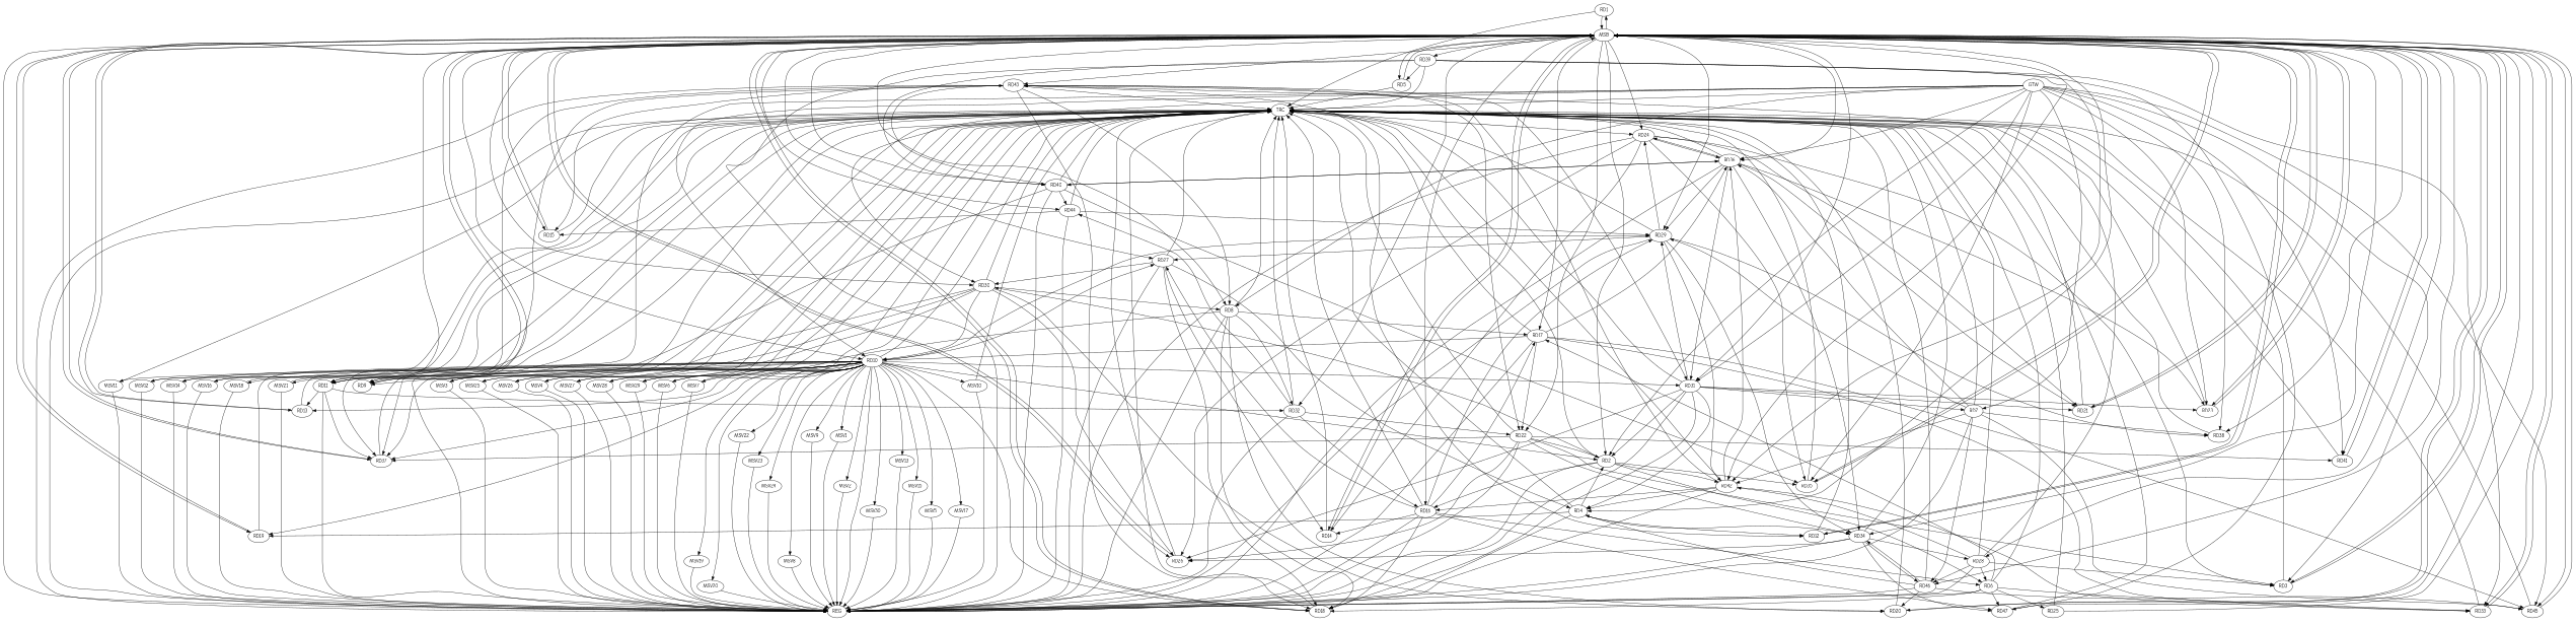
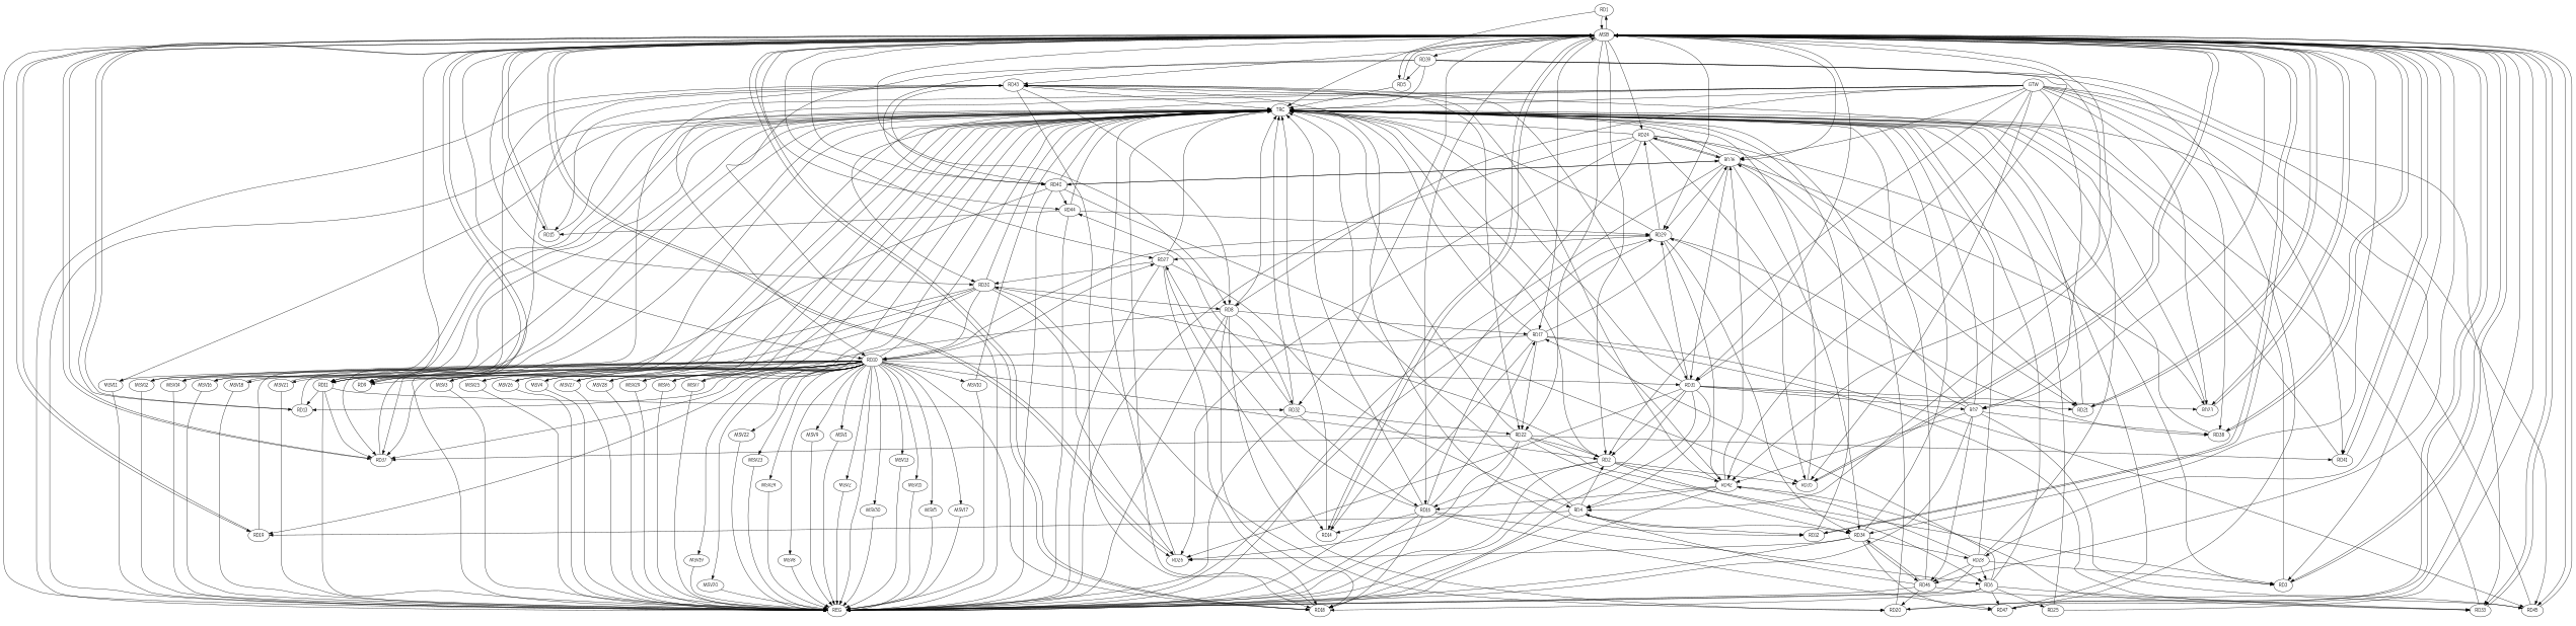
  strict digraph {
    fontname="Comic Neue"
    node [fontname="Comic Neue"]
    edge [fontname="Comic Neue"]
    n1 [label=RD1]
    n2 [label=MSB]
    n3 [label=TRC]
    n4 [label=RD2]
    n5 [label=RD16]
    n6 [label=RD30]
    n7 [label=RD35]
    n8 [label=RD42]
    n9 [label=REG]
    n10 [label=RD3]
    n11 [label=RD4]
    n12 [label=RD12]
    n13 [label=RD19]
    n14 [label=RD34]
    n15 [label=RD5]
    n16 [label=RD17]
    n17 [label=RD18]
    n18 [label=RD33]
    n19 [label=RD7]
    n20 [label=RD29]
    n21 [label=RD36]
    n22 [label=RD38]
    n23 [label=RD45]
    n24 [label=RD46]
    n25 [label=RD8]
    n26 [label=RD20]
    n27 [label=RD32]
    n28 [label=RD37]
    n29 [label=RD9]
    n30 [label=RD10]
    n31 [label=RD11]
    n32 [label=RD13]
    n33 [label=RD27]
    n34 [label=RD31]
    n35 [label=RD14]
    n36 [label=RD15]
    n37 [label=RD22]
    n38 [label=RD21]
    n39 [label=RD26]
    n40 [label=RD41]
    n41 [label=RD23]
    n42 [label=RD24]
    n43 [label=RD28]
    n44 [label=RD44]
    n45 [label=RD40]
    n46 [label=RD39]
    n47 [label=RD43]
    n48 [label=RD6]
    n49 [label=RD25]
    n50 [label=RD47]
    n51 [label=MSV1]
    n52 [label=MSV2]
    n53 [label=MSV3]
    n54 [label=MSV4]
    n55 [label=MSV5]
    n56 [label=MSV6]
    n57 [label=MSV7]
    n58 [label=MSV8]
    n59 [label=MSV9]
    n60 [label=MSV10]
    n61 [label=MSV11]
    n62 [label=MSV12]
    n63 [label=MSV13]
    n64 [label=MSV14]
    n65 [label=MSV15]
    n66 [label=MSV16]
    n67 [label=MSV17]
    n68 [label=MSV18]
    n69 [label=MSV19]
    n70 [label=MSV20]
    n71 [label=MSV21]
    n72 [label=MSV22]
    n73 [label=MSV23]
    n74 [label=MSV24]
    n75 [label=MSV25]
    n76 [label=MSV26]
    n77 [label=MSV27]
    n78 [label=MSV28]
    n79 [label=MSV29]
    n80 [label=MSV30]
    n81 [label=GTW]
    n1 -> n2
    n1 -> n3
    n2 -> n1
    n2 -> n4
    n2 -> n5
    n2 -> n6
    n2 -> n7
    n2 -> n8
    n2 -> n9
    n2 -> n10
    n2 -> n11
    n2 -> n12
    n2 -> n13
    n2 -> n14
    n2 -> n15
    n2 -> n16
    n2 -> n17
    n2 -> n18
+   n2 -> n19
    n2 -> n20
    n2 -> n21
    n2 -> n22
    n2 -> n23
    n2 -> n24
    n2 -> n25
    n2 -> n26
    n2 -> n27
    n2 -> n28
    n2 -> n29
    n2 -> n30
    n2 -> n31
    n2 -> n32
    n2 -> n33
    n2 -> n34
    n2 -> n35
    n2 -> n36
    n2 -> n37
    n2 -> n38
    n2 -> n39
    n2 -> n40
    n2 -> n41
    n2 -> n42
    n2 -> n43
    n2 -> n44
    n2 -> n45
    n2 -> n46
    n2 -> n47
    n3 -> n9
    n4 -> n3
    n4 -> n5
    n4 -> n6
    n4 -> n7
    n4 -> n8
    n4 -> n9
    n4 -> n48
    n5 -> n3
    n5 -> n9
    n5 -> n16
    n5 -> n17
    n5 -> n20
    n5 -> n33
    n5 -> n35
    n5 -> n48
    n5 -> n50
    n6 -> n3
    n6 -> n9
    n6 -> n25
    n6 -> n26
    n6 -> n28
    n6 -> n29
    n6 -> n30
    n6 -> n39
    n7 -> n2
    n7 -> n3
    n8 -> n3
    n8 -> n5
    n8 -> n9
    n8 -> n11
    n8 -> n18
    n8 -> n21
    n8 -> n47
    n10 -> n2
    n10 -> n3
    n11 -> n3
    n11 -> n4
    n11 -> n9
    n11 -> n12
    n11 -> n13
    n11 -> n14
    n12 -> n2
    n12 -> n3
    n13 -> n2
    n13 -> n3
    n14 -> n3
    n14 -> n9
    n14 -> n24
    n14 -> n39
    n14 -> n43
    n14 -> n50
    n15 -> n2
    n15 -> n3
    n16 -> n3
    n16 -> n9
    n16 -> n18
    n16 -> n21
    n16 -> n23
    n16 -> n30
    n16 -> n37
    n17 -> n2
    n17 -> n3
    n18 -> n2
    n18 -> n3
    n19 -> n3
    n19 -> n8
    n19 -> n9
    n19 -> n20
    n19 -> n21
    n19 -> n22
    n19 -> n23
    n19 -> n24
    n20 -> n3
    n20 -> n8
    n20 -> n9
    n20 -> n14
    n20 -> n22
    n20 -> n33
    n20 -> n42
    n21 -> n3
    n21 -> n9
    n21 -> n14
    n21 -> n20
    n21 -> n34
    n21 -> n38
    n21 -> n41
    n21 -> n42
    n21 -> n45
+   n22 -> n2
    n22 -> n3
    n23 -> n2
    n23 -> n3
    n24 -> n3
    n24 -> n9
    n24 -> n11
    n24 -> n14
    n24 -> n23
    n24 -> n26
    n25 -> n3
    n25 -> n9
    n25 -> n16
    n25 -> n17
    n25 -> n26
    n25 -> n27
    n25 -> n28
    n26 -> n2
    n26 -> n3
    n27 -> n3
    n27 -> n5
    n27 -> n9
    n27 -> n37
    n27 -> n44
    n28 -> n2
    n28 -> n3
    n29 -> n2
    n29 -> n3
    n30 -> n3
    n30 -> n4
    n30 -> n9
    n30 -> n13
    n30 -> n17
    n30 -> n20
    n30 -> n28
    n30 -> n29
    n30 -> n31
    n30 -> n32
    n30 -> n33
    n30 -> n34
    n30 -> n51
    n30 -> n52
    n30 -> n53
    n30 -> n54
    n30 -> n55
    n30 -> n56
    n30 -> n57
    n30 -> n58
    n30 -> n59
    n30 -> n60
    n30 -> n61
    n30 -> n62
    n30 -> n63
    n30 -> n64
    n30 -> n65
    n30 -> n66
    n30 -> n67
    n30 -> n68
    n30 -> n69
    n30 -> n70
    n30 -> n71
    n30 -> n72
    n30 -> n73
    n30 -> n74
    n30 -> n75
    n30 -> n76
    n30 -> n77
    n30 -> n78
    n30 -> n79
    n30 -> n80
    n31 -> n3
    n31 -> n9
    n31 -> n27
    n31 -> n28
    n31 -> n32
    n32 -> n2
    n32 -> n3
    n33 -> n3
    n33 -> n6
    n33 -> n9
    n33 -> n11
    n33 -> n17
    n33 -> n35
    n34 -> n3
    n34 -> n4
    n34 -> n9
    n34 -> n11
    n34 -> n17
    n34 -> n19
    n34 -> n20
    n34 -> n38
    n34 -> n39
    n34 -> n41
    n35 -> n2
    n35 -> n3
    n36 -> n2
    n36 -> n3
    n37 -> n3
    n37 -> n4
    n37 -> n9
    n37 -> n10
    n37 -> n14
    n37 -> n28
    n37 -> n39
    n37 -> n40
    n38 -> n2
    n38 -> n3
    n39 -> n2
    n39 -> n3
    n40 -> n2
    n40 -> n3
    n41 -> n2
    n41 -> n3
-   n3 -> n42
+   n42 -> n3
    n42 -> n7
    n42 -> n9
    n42 -> n10
    n42 -> n21
    n42 -> n35
    n42 -> n38
    n42 -> n39
    n43 -> n3
    n43 -> n8
    n43 -> n9
    n43 -> n10
    n43 -> n24
    n43 -> n47
    n43 -> n48
    n44 -> n3
    n44 -> n9
    n44 -> n20
    n44 -> n36
    n45 -> n3
    n45 -> n7
    n45 -> n9
    n45 -> n21
    n45 -> n31
    n45 -> n44
    n45 -> n47
    n46 -> n3
    n46 -> n8
    n46 -> n9
    n46 -> n15
    n46 -> n18
    n46 -> n45
    n46 -> n50
    n47 -> n3
    n47 -> n9
    n47 -> n12
    n47 -> n17
    n47 -> n25
    n47 -> n28
    n47 -> n31
    n47 -> n34
    n47 -> n36
    n47 -> n37
    n48 -> n3
    n48 -> n9
    n48 -> n16
    n48 -> n17
    n48 -> n18
    n48 -> n49
    n48 -> n50
    n49 -> n2
    n49 -> n3
    n50 -> n2
    n50 -> n3
    n51 -> n9
    n52 -> n9
    n53 -> n3
    n53 -> n9
    n54 -> n3
    n54 -> n9
    n55 -> n9
    n56 -> n3
    n56 -> n9
    n57 -> n3
    n57 -> n9
    n58 -> n9
    n59 -> n9
    n60 -> n3
    n60 -> n9
    n61 -> n3
    n61 -> n9
    n62 -> n3
    n62 -> n9
    n63 -> n9
    n64 -> n3
    n64 -> n9
    n65 -> n9
    n66 -> n3
    n66 -> n9
    n67 -> n9
    n68 -> n3
    n68 -> n9
    n69 -> n9
    n70 -> n9
    n71 -> n3
    n71 -> n9
    n72 -> n9
    n73 -> n9
    n74 -> n9
    n75 -> n3
    n75 -> n9
    n76 -> n3
    n76 -> n9
    n77 -> n3
    n77 -> n9
    n78 -> n3
    n78 -> n9
    n79 -> n3
    n79 -> n9
    n80 -> n9
    n81 -> n3
    n81 -> n4
    n81 -> n6
    n81 -> n7
    n81 -> n10
    n81 -> n19
    n81 -> n21
    n81 -> n22
    n81 -> n23
    n81 -> n25
    n81 -> n29
    n81 -> n30
    n81 -> n34
    n81 -> n40
    n81 -> n41
  }
